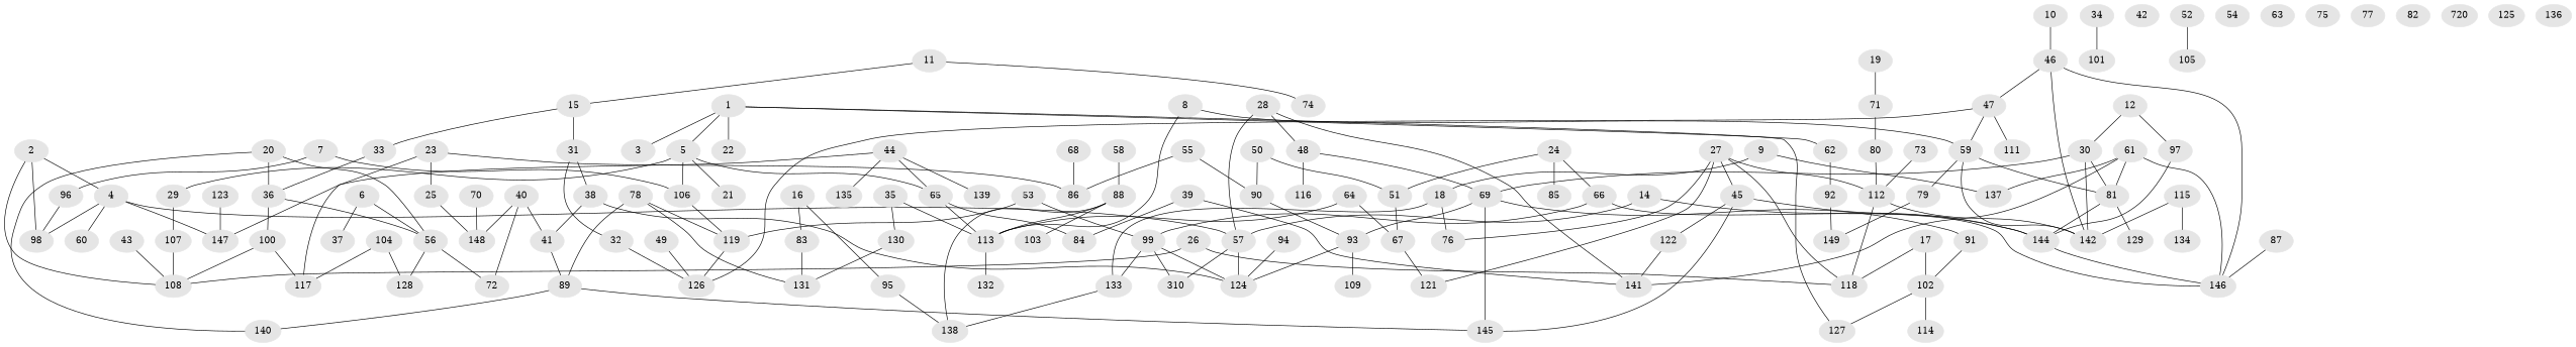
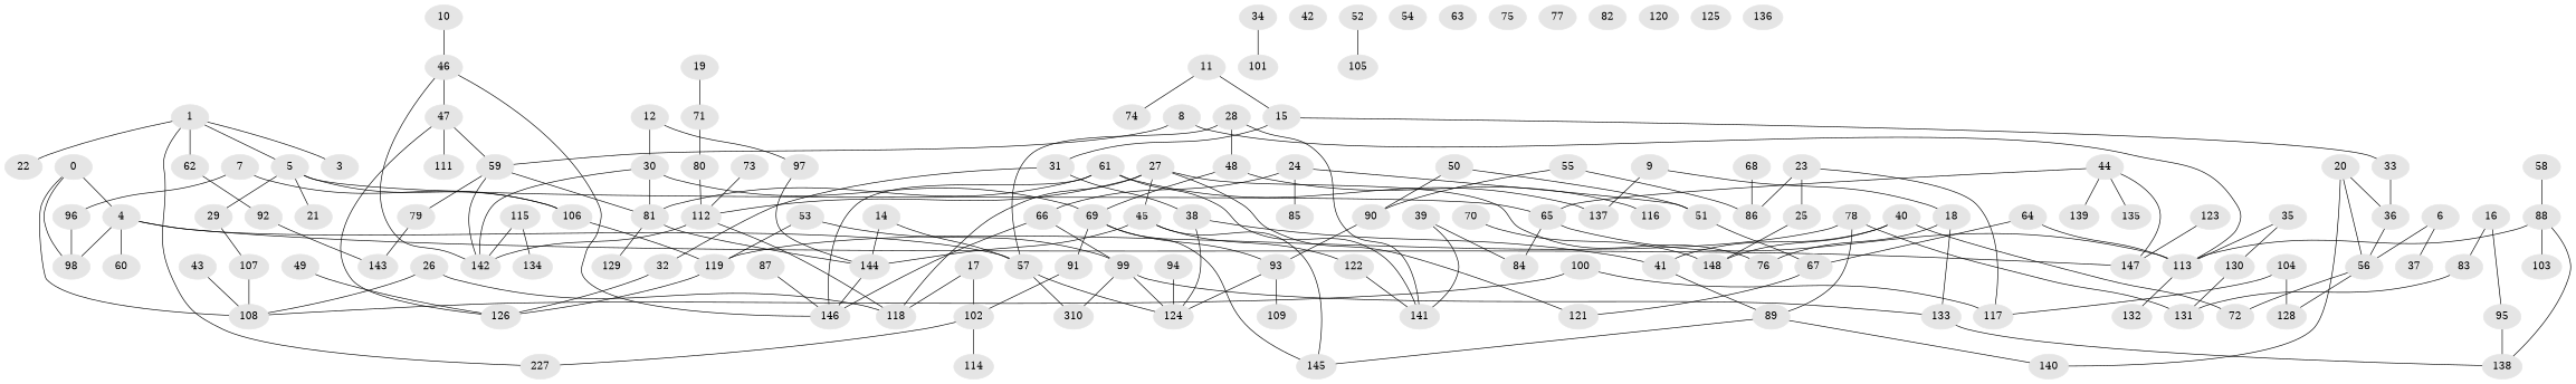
  graph {
    node [color=gray90 style=filled]
    1
    3
    5
    22
    62
-   127
+   127 [label=227]
    21
    29
    65
    106
    92
-   2
+   2 [label=0]
    4
    98
    108
    57
    60
    147
    124
    n20 [label=310]
    107
    113
    84
    119
    6
    37
    56
    72
    128
    7
    96
    8
    59
    81
    142
    79
    132
    9
    18
    137
    76
    133
    10
    46
    47
    146
    11
    15
    74
    31
    33
    12
    30
    97
    69
    144
    14
    32
    38
    36
    16
    83
    95
    131
    138
    17
    102
    118
    114
    19
    71
    80
    20
    140
    100
    23
    25
    86
    117
    148
    24
    51
    66
    85
    67
    99
    26
    27
    121
    45
    112
    122
    145
    28
    48
    141
    116
    91
    93
    129
    126
    41
    34
    101
    35
    130
    89
    39
    40
    42
    43
    44
    135
    139
    111
    49
    50
    90
    52
    105
    53
    54
    55
    58
    88
    103
-   143 [label=149]
+   143
    61
    63
    64
    68
    109
    70
    73
    75
    77
    78
    82
    87
    94
    104
    115
    134
-   120 [label=720]
+   120
    123
    125
    136
    1 -- 3
    1 -- 5
    1 -- 22
    1 -- 62
    1 -- 127
    5 -- 21
    5 -- 29
    5 -- 65
    5 -- 106
    62 -- 92
    29 -- 107
    65 -- 113
    65 -- 84
    106 -- 119
    92 -- 143
    2 -- 4
    2 -- 98
    2 -- 108
    4 -- 98
    4 -- 57
    4 -- 60
    4 -- 147
    57 -- 124
    57 -- n20
    107 -- 108
    113 -- 132
    119 -- 126
    6 -- 37
    6 -- 56
    56 -- 72
    56 -- 128
    7 -- 106
    7 -- 96
    96 -- 98
    8 -- 113
    8 -- 59
    59 -- 81
    59 -- 142
    59 -- 79
    81 -- 144
    81 -- 129
    79 -- 143
    9 -- 18
    9 -- 137
    18 -- 76
    18 -- 133
    133 -- 138
    10 -- 46
    46 -- 142
    46 -- 47
    46 -- 146
    47 -- 59
    47 -- 126
    47 -- 111
    11 -- 15
    11 -- 74
    15 -- 31
    15 -- 33
    31 -- 32
    31 -- 38
    33 -- 36
    12 -- 30
    12 -- 97
    30 -- 81
    30 -- 142
    30 -- 69
    97 -- 144
    69 -- 145
    69 -- 91
    69 -- 93
    144 -- 146
    14 -- 57
    14 -- 144
    32 -- 126
    38 -- 124
    38 -- 41
    36 -- 56
-   36 -- 100
    16 -- 83
    16 -- 95
    83 -- 131
    95 -- 138
    17 -- 102
    17 -- 118
    102 -- 127
    102 -- 114
    19 -- 71
    71 -- 80
    80 -- 112
    20 -- 56
    20 -- 36
    20 -- 140
    100 -- 108
    100 -- 117
    23 -- 25
    23 -- 86
    23 -- 117
    25 -- 148
    24 -- 51
    24 -- 66
    24 -- 85
    51 -- 67
    66 -- 146
    66 -- 99
    67 -- 121
    99 -- 124
    99 -- n20
    99 -- 133
    26 -- 108
    26 -- 118
    27 -- 76
    27 -- 118
    27 -- 121
    27 -- 45
    27 -- 112
    45 -- 144
    45 -- 122
    45 -- 145
    112 -- 142
    112 -- 118
    122 -- 141
    28 -- 57
    28 -- 48
    28 -- 141
    48 -- 69
    48 -- 116
    91 -- 102
    93 -- 124
    93 -- 109
    41 -- 89
    34 -- 101
    35 -- 113
    35 -- 130
    130 -- 131
    89 -- 140
    89 -- 145
    39 -- 84
    39 -- 141
    40 -- 72
    40 -- 148
    40 -- 41
    43 -- 108
    44 -- 65
    44 -- 147
    44 -- 135
    44 -- 139
    49 -- 126
    50 -- 51
    50 -- 90
    90 -- 93
    52 -- 105
    53 -- 119
    53 -- 99
    55 -- 86
    55 -- 90
    58 -- 88
    88 -- 113
    88 -- 138
    88 -- 103
    61 -- 81
    61 -- 137
    61 -- 146
    61 -- 141
    64 -- 113
    64 -- 67
    68 -- 86
    70 -- 148
    73 -- 112
    78 -- 119
    78 -- 131
    78 -- 89
    87 -- 146
    94 -- 124
    104 -- 128
    104 -- 117
    115 -- 142
    115 -- 134
    123 -- 147
  }
